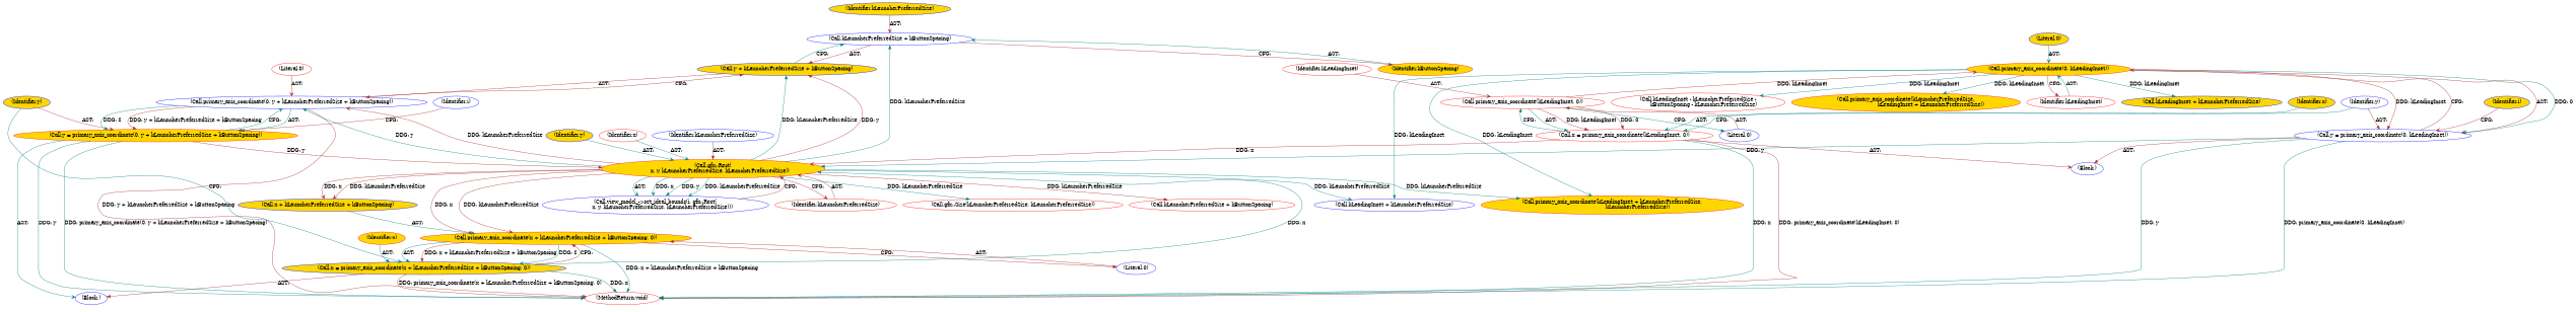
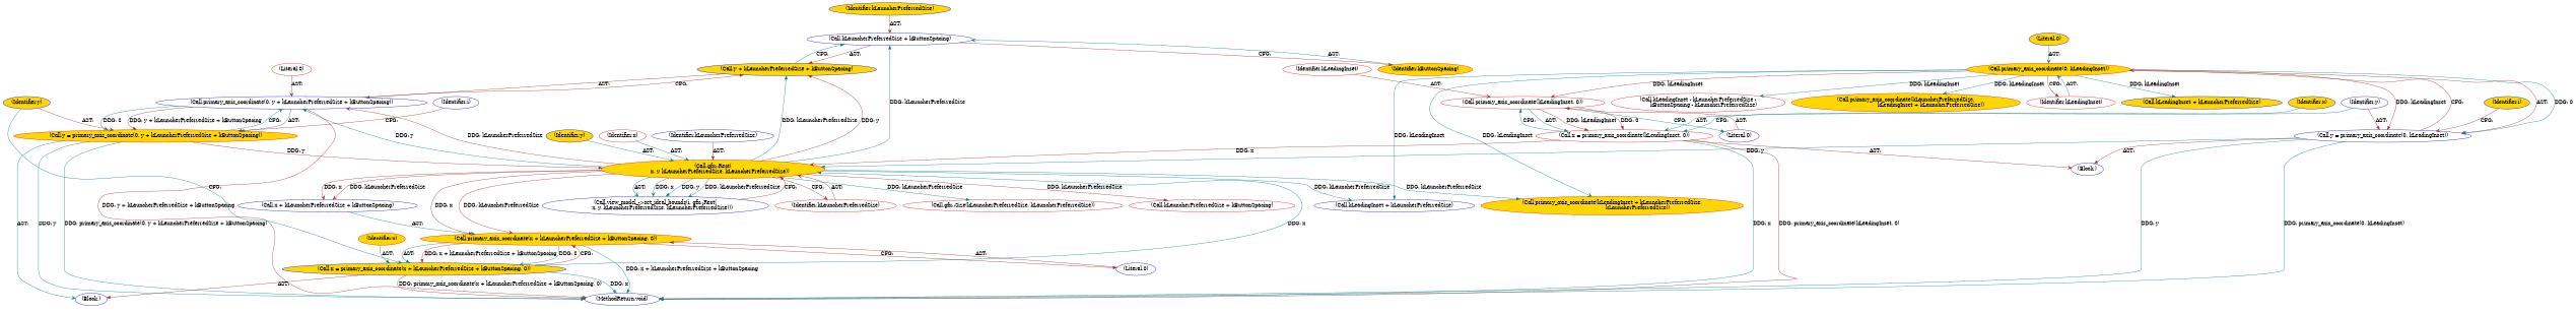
  digraph {
    node [color=blue fillcolor=white style=filled]
    edge [arrowhead=normal color=teal]
    n1 [label="(Call,kLauncherPreferredSize + kButtonSpacing)"]
    n2 [fillcolor=gold label="(Call,y + kLauncherPreferredSize + kButtonSpacing)"]
    n3 [color=red fillcolor=gold label="(Identifier,kButtonSpacing)"]
    n4 [label="(Call,primary_axis_coordinate(0, y + kLauncherPreferredSize + kButtonSpacing))"]
    n5 [color=red fillcolor=gold label="(Call,gfx::Rect(\n         x, y, kLauncherPreferredSize, kLauncherPreferredSize))"]
    n6 [color=red fillcolor=gold label="(Call,primary_axis_coordinate(x + kLauncherPreferredSize + kButtonSpacing, 0))"]
-   n7 [fillcolor=gold label="(Call,x + kLauncherPreferredSize + kButtonSpacing)"]
+   n7 [label="(Call,x + kLauncherPreferredSize + kButtonSpacing)"]
    n8 [color=red label="(Identifier,kLauncherPreferredSize)"]
    n9 [color=red fillcolor=gold label="(Call,primary_axis_coordinate(kLeadingInset + kLauncherPreferredSize,\n                                 kLauncherPreferredSize))"]
    n10 [label="(Call,view_model_->set_ideal_bounds(i, gfx::Rect(\n         x, y, kLauncherPreferredSize, kLauncherPreferredSize)))"]
    n11 [color=red label="(Call,gfx::Size(kLauncherPreferredSize, kLauncherPreferredSize))"]
    n12 [color=red label="(Call,kLauncherPreferredSize + kButtonSpacing)"]
    n13 [label="(Call,kLeadingInset + kLauncherPreferredSize)"]
    n14 [fillcolor=gold label="(Call,x = primary_axis_coordinate(x + kLauncherPreferredSize + kButtonSpacing, 0))"]
-   n15 [color=red label="(MethodReturn,void)"]
+   n15 [label="(MethodReturn,void)"]
    n16 [label="(Literal,0)"]
    n17 [color=red fillcolor=gold label="(Call,y = primary_axis_coordinate(0, y + kLauncherPreferredSize + kButtonSpacing))"]
    n18 [label="(Block,)"]
    n19 [color=red label="(Call,x = primary_axis_coordinate(kLeadingInset, 0))"]
    n20 [color=red label="(Call,primary_axis_coordinate(kLeadingInset, 0))"]
    n21 [label="(Block,)"]
    n22 [color=red fillcolor=gold label="(Call,primary_axis_coordinate(0, kLeadingInset))"]
    n23 [label="(Literal,0)"]
    n24 [label="(Call,y = primary_axis_coordinate(0, kLeadingInset))"]
    n25 [color=red label="(Call,kLeadingInset - kLauncherPreferredSize -\n       kButtonSpacing - kLauncherPreferredSize)"]
    n26 [color=red fillcolor=gold label="(Call,primary_axis_coordinate(kLauncherPreferredSize,\n                                kLeadingInset + kLauncherPreferredSize))"]
    n27 [color=red label="(Identifier,kLeadingInset)"]
    n28 [fillcolor=gold label="(Call,kLeadingInset + kLauncherPreferredSize)"]
    n29 [fillcolor=gold label="(Literal,0)"]
    n30 [fillcolor=gold label="(Identifier,y)"]
    n31 [fillcolor=gold label="(Identifier,x)"]
    n32 [color=red label="(Literal,0)"]
    n33 [color=red fillcolor=gold label="(Identifier,x)"]
    n34 [label="(Identifier,i)"]
    n35 [fillcolor=gold label="(Identifier,kLauncherPreferredSize)"]
    n36 [color=red label="(Identifier,kLeadingInset)"]
    n37 [fillcolor=gold label="(Identifier,i)"]
    n38 [color=red label="(Identifier,x)"]
    n39 [fillcolor=gold label="(Identifier,y)"]
    n40 [label="(Identifier,kLauncherPreferredSize)"]
    n41 [label="(Identifier,y)"]
    n1 -> n2 [color=brown label="AST: "]
    n1 -> n3 [color=brown label="CFG: "]
    n2 -> n1 [label="CFG: "]
    n2 -> n4 [color=brown label="AST: "]
    n3 -> n1 [arrowhead=vee label="AST: "]
    n4 -> n2 [color=brown label="CFG: "]
    n4 -> n15 [arrowhead=vee color=brown label="DDG: y + kLauncherPreferredSize + kButtonSpacing"]
    n4 -> n17 [label="AST: "]
    n4 -> n17 [arrowhead=vee label="DDG: 0"]
    n4 -> n17 [color=brown label="DDG: y + kLauncherPreferredSize + kButtonSpacing"]
    n5 -> n1 [label="DDG: kLauncherPreferredSize"]
    n5 -> n2 [color=brown label="DDG: y"]
    n5 -> n2 [label="DDG: kLauncherPreferredSize"]
    n5 -> n4 [label="DDG: y"]
    n5 -> n4 [arrowhead=vee color=brown label="DDG: kLauncherPreferredSize"]
    n5 -> n6 [color=brown label="DDG: x"]
    n5 -> n6 [arrowhead=vee color=brown label="DDG: kLauncherPreferredSize"]
    n5 -> n7 [arrowhead=vee color=brown label="DDG: x"]
    n5 -> n7 [arrowhead=vee color=brown label="DDG: kLauncherPreferredSize"]
    n5 -> n8 [arrowhead=vee color=brown label="CFG: "]
    n5 -> n9 [label="DDG: kLauncherPreferredSize"]
    n5 -> n10 [arrowhead=vee label="AST: "]
    n5 -> n10 [arrowhead=vee label="DDG: x"]
    n5 -> n10 [label="DDG: y"]
    n5 -> n10 [arrowhead=vee label="DDG: kLauncherPreferredSize"]
    n5 -> n11 [label="DDG: kLauncherPreferredSize"]
    n5 -> n12 [color=brown label="DDG: kLauncherPreferredSize"]
    n5 -> n13 [arrowhead=vee label="DDG: kLauncherPreferredSize"]
    n6 -> n14 [label="AST: "]
    n6 -> n14 [color=brown label="DDG: x + kLauncherPreferredSize + kButtonSpacing"]
    n6 -> n14 [arrowhead=vee label="DDG: 0"]
    n6 -> n15 [label="DDG: x + kLauncherPreferredSize + kButtonSpacing"]
    n6 -> n16 [color=brown label="CFG: "]
    n7 -> n6 [arrowhead=vee label="AST: "]
    n8 -> n5 [arrowhead=vee color=brown label="AST: "]
    n10 -> n5 [color=brown label="CFG: "]
    n14 -> n5 [label="DDG: x"]
    n14 -> n6 [color=brown label="CFG: "]
    n14 -> n15 [label="DDG: x"]
    n14 -> n15 [arrowhead=vee color=brown label="DDG: primary_axis_coordinate(x + kLauncherPreferredSize + kButtonSpacing, 0)"]
    n14 -> n18 [color=brown label="AST: "]
    n16 -> n6 [color=brown label="AST: "]
    n17 -> n4 [arrowhead=vee label="CFG: "]
    n17 -> n5 [color=brown label="DDG: y"]
    n17 -> n15 [label="DDG: y"]
    n17 -> n15 [arrowhead=vee label="DDG: primary_axis_coordinate(0, y + kLauncherPreferredSize + kButtonSpacing)"]
    n17 -> n18 [arrowhead=vee label="AST: "]
    n19 -> n5 [arrowhead=vee color=brown label="DDG: x"]
    n19 -> n15 [label="DDG: x"]
    n19 -> n15 [arrowhead=vee color=brown label="DDG: primary_axis_coordinate(kLeadingInset, 0)"]
    n19 -> n20 [label="CFG: "]
    n19 -> n21 [arrowhead=vee color=brown label="AST: "]
    n20 -> n19 [label="AST: "]
    n20 -> n19 [color=brown label="DDG: kLeadingInset"]
    n20 -> n19 [color=brown label="DDG: 0"]
-   n20 -> n22 [arrowhead=vee color=brown label="DDG: kLeadingInset"]
+   n22 -> n20 [arrowhead=vee color=brown label="DDG: kLeadingInset"]
    n20 -> n23 [label="CFG: "]
    n22 -> n9 [arrowhead=vee label="DDG: kLeadingInset"]
    n22 -> n13 [label="DDG: kLeadingInset"]
    n22 -> n24 [arrowhead=vee color=brown label="AST: "]
    n22 -> n24 [arrowhead=vee label="DDG: 0"]
    n22 -> n24 [color=brown label="DDG: kLeadingInset"]
    n22 -> n25 [arrowhead=vee label="DDG: kLeadingInset"]
    n22 -> n26 [arrowhead=vee label="DDG: kLeadingInset"]
    n22 -> n27 [color=brown label="CFG: "]
    n22 -> n28 [label="DDG: kLeadingInset"]
    n23 -> n20 [color=brown label="AST: "]
    n24 -> n5 [label="DDG: y"]
    n24 -> n15 [arrowhead=vee label="DDG: y"]
    n24 -> n15 [label="DDG: primary_axis_coordinate(0, kLeadingInset)"]
    n24 -> n21 [color=brown label="AST: "]
    n24 -> n22 [arrowhead=vee color=brown label="CFG: "]
    n27 -> n22 [arrowhead=vee label="AST: "]
    n29 -> n22 [arrowhead=vee label="AST: "]
    n30 -> n5 [arrowhead=vee label="AST: "]
    n31 -> n19 [arrowhead=vee label="AST: "]
    n32 -> n4 [arrowhead=vee color=brown label="AST: "]
    n33 -> n14 [label="AST: "]
    n34 -> n17 [color=brown label="CFG: "]
    n35 -> n1 [arrowhead=vee color=brown label="AST: "]
    n36 -> n20 [arrowhead=vee color=brown label="AST: "]
    n37 -> n24 [arrowhead=vee color=brown label="CFG: "]
    n38 -> n5 [arrowhead=vee label="AST: "]
    n39 -> n14 [arrowhead=vee label="CFG: "]
    n39 -> n17 [arrowhead=vee color=brown label="AST: "]
    n40 -> n5 [color=brown label="AST: "]
    n41 -> n19 [label="CFG: "]
    n41 -> n24 [color=brown label="AST: "]
  }
